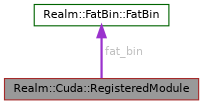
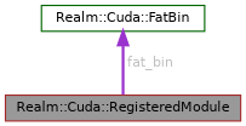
  digraph {
    node [fontname=Helvetica fontsize=10 shape=box style=filled]
    n1 [color=brown fillcolor=grey60 fontcolor=black height=0.2 label="Realm::Cuda::RegisteredModule" width=0.4]
-   n2 [color=darkgreen fillcolor=white height=0.2 label="Realm::FatBin::FatBin" width=0.4]
+   n2 [color=darkgreen fillcolor=white height=0.2 label="Realm::Cuda::FatBin" width=0.4]
    n2 -> n1 [color=darkorchid3 dir=back fontcolor=grey fontname=Helvetica fontsize=10 label=" fat_bin" labelfontname=Helvetica labelfontsize=10 style=bold]
  }
